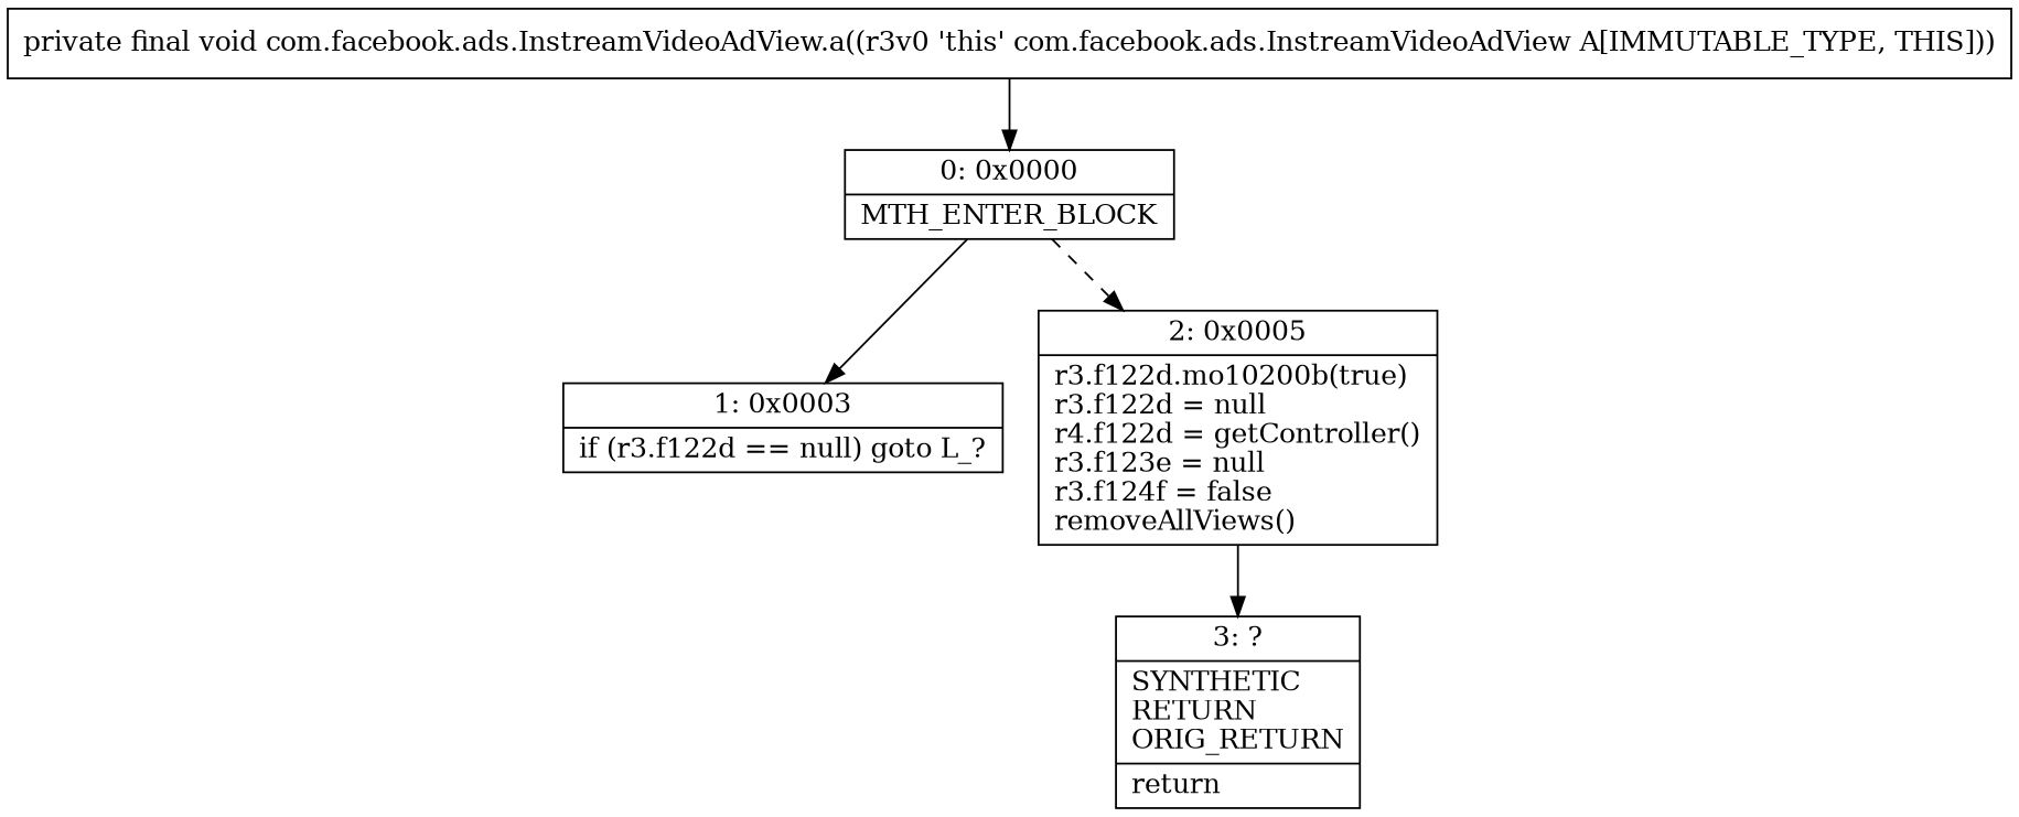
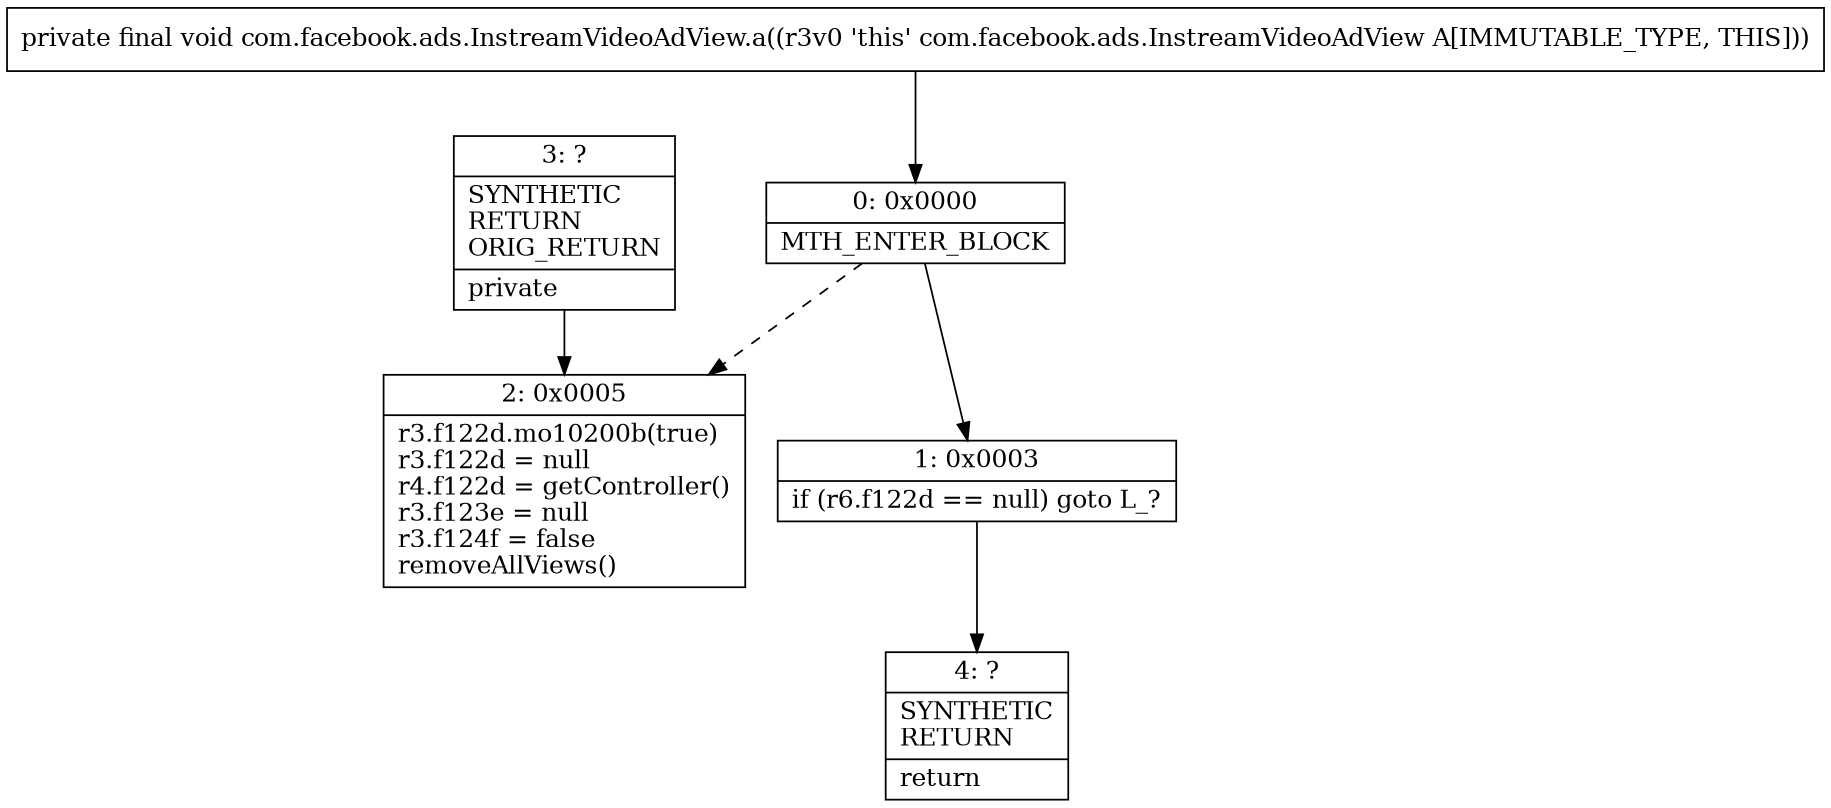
  digraph {
    node [shape=record]
    n1 [label="{0\:\ 0x0000|MTH_ENTER_BLOCK\l}"]
-   n2 [label="{1\:\ 0x0003|if (r3.f122d == null) goto L_?\l}"]
+   n2 [label="{1\:\ 0x0003|if (r6.f122d == null) goto L_?\l}"]
    n3 [label="{2\:\ 0x0005|r3.f122d.mo10200b(true)\lr3.f122d = null\lr4.f122d = getController()\lr3.f123e = null\lr3.f124f = false\lremoveAllViews()\l}"]
-   n5 [label="{3\:\ ?|SYNTHETIC\lRETURN\lORIG_RETURN\l|return\l}"]
+   n4 [label="{4\:\ ?|SYNTHETIC\lRETURN\l|return\l}"]
+   n5 [label="{3\:\ ?|SYNTHETIC\lRETURN\lORIG_RETURN\l|private\l}"]
    n6 [label="{private final void com.facebook.ads.InstreamVideoAdView.a((r3v0 'this' com.facebook.ads.InstreamVideoAdView A[IMMUTABLE_TYPE, THIS])) }"]
    n1 -> n2
    n1 -> n3 [style=dashed]
-   n3 -> n5
+   n2 -> n4
+   n5 -> n3
    n6 -> n1
  }
